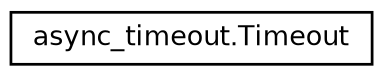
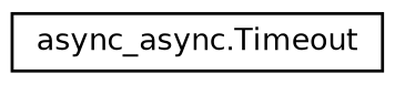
  digraph {
    rankdir=LR
-   n1 [color=black fillcolor=white fontname=Helvetica fontsize=10 height=0.2 label="async_timeout.Timeout" shape=record style=filled width=0.4]
+   n1 [color=black fillcolor=white fontname=Helvetica fontsize=10 height=0.2 label="async_async.Timeout" shape=record style=filled width=0.4]
  }
